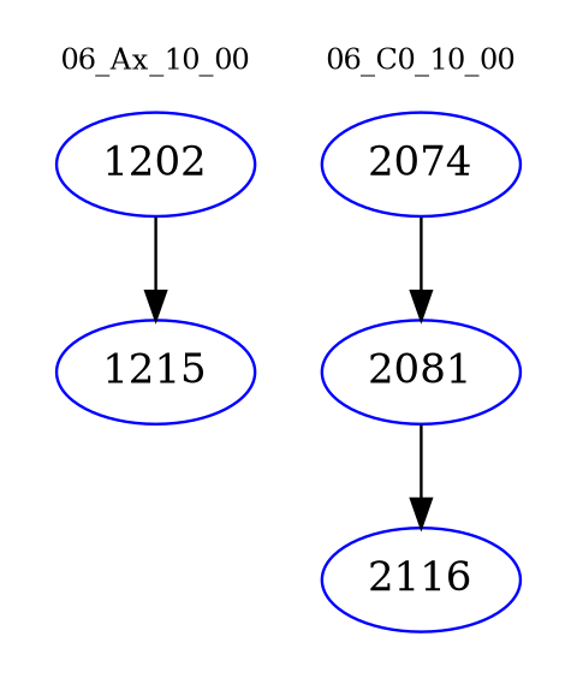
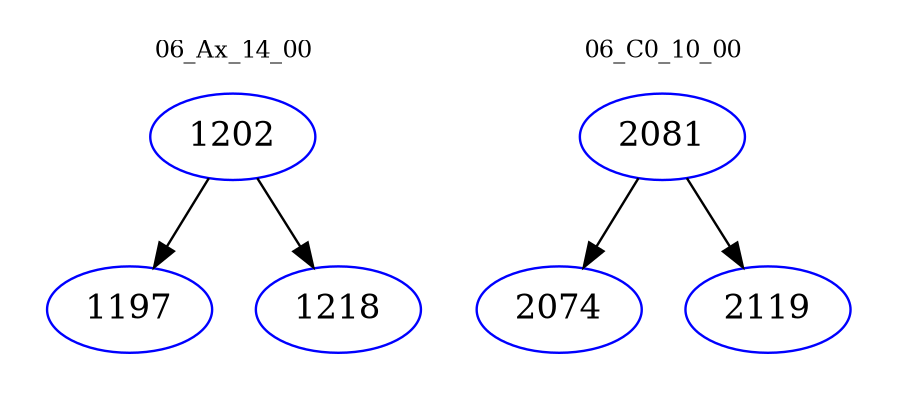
  digraph {
    node [color=blue]
    edge [color=black]
    n1 [label=1202]
-   n3 [label=1215]
+   n2 [label=1197]
+   n3 [label=1218]
    n4 [label=2081]
    n5 [label=2074]
-   n6 [label=2116]
+   n6 [label=2119]
    subgraph cluster_1 {
      color=white
      fontsize=10
-     label="06_Ax_10_00"
+     label="06_Ax_14_00"
      n1
+     n2
      n3
    }
    subgraph cluster_2 {
      color=white
      fontsize=10
      label="06_C0_10_00"
      n4
      n5
      n6
    }
+   n1 -> n2
    n1 -> n3
-   n5 -> n4
+   n4 -> n5
    n4 -> n6
  }
